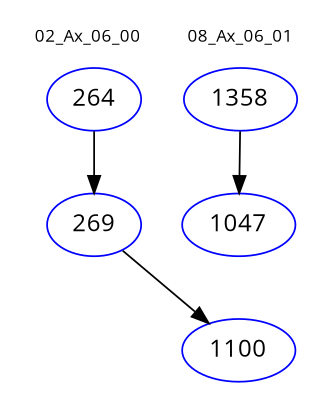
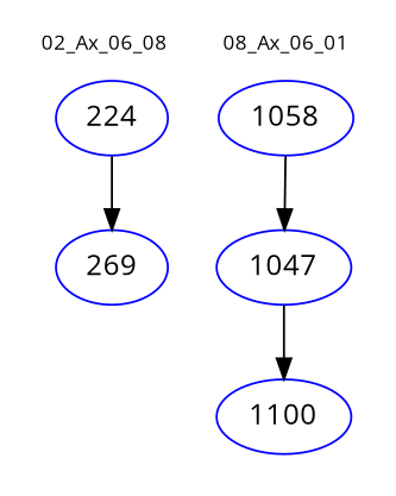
  digraph {
    fontname="Open Sans"
    node [color=blue fontname="Open Sans"]
    edge [color=black fontname="Open Sans"]
-   n1 [label=264]
+   n1 [label=224]
    n2 [label=269]
-   n3 [label=1358]
+   n3 [label=1058]
    n4 [label=1047]
    n5 [label=1100]
    subgraph cluster_1 {
      color=white
      fontsize=10
-     label="02_Ax_06_00"
+     label="02_Ax_06_08"
      n1
      n2
    }
    subgraph cluster_2 {
      color=white
      fontsize=10
      label="08_Ax_06_01"
      n3
      n4
      n5
    }
    n1 -> n2
    n3 -> n4
-   n2 -> n5
+   n4 -> n5
  }
